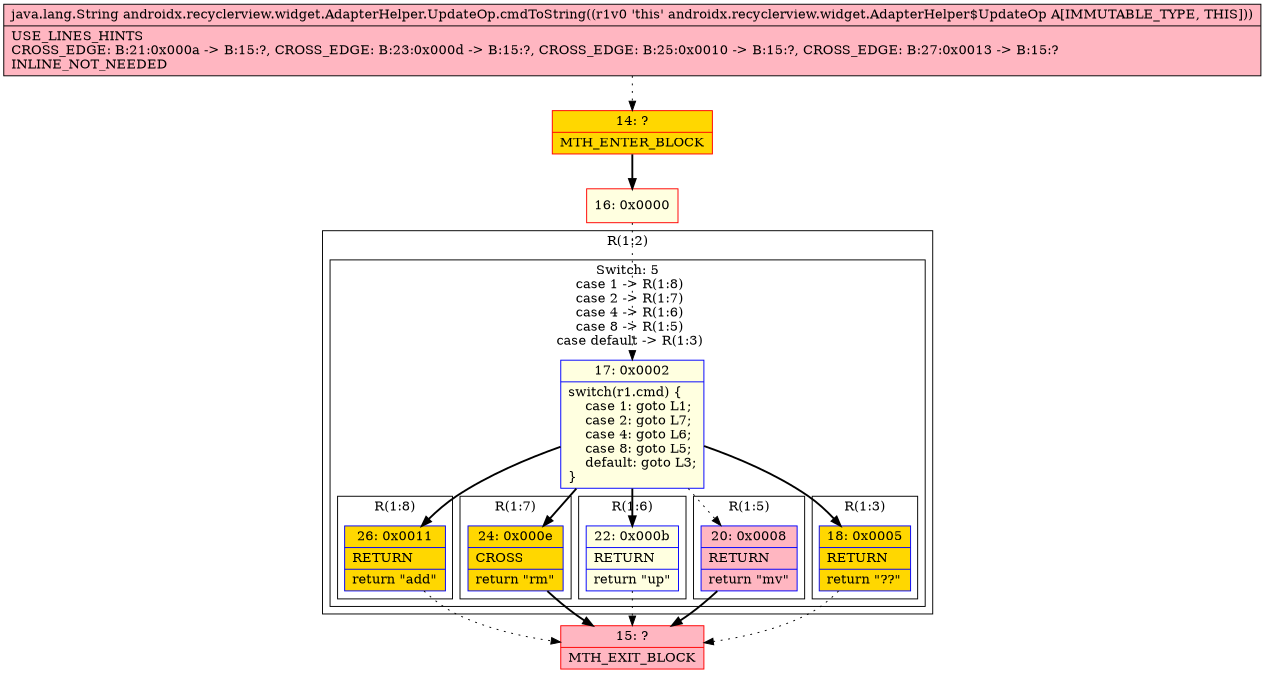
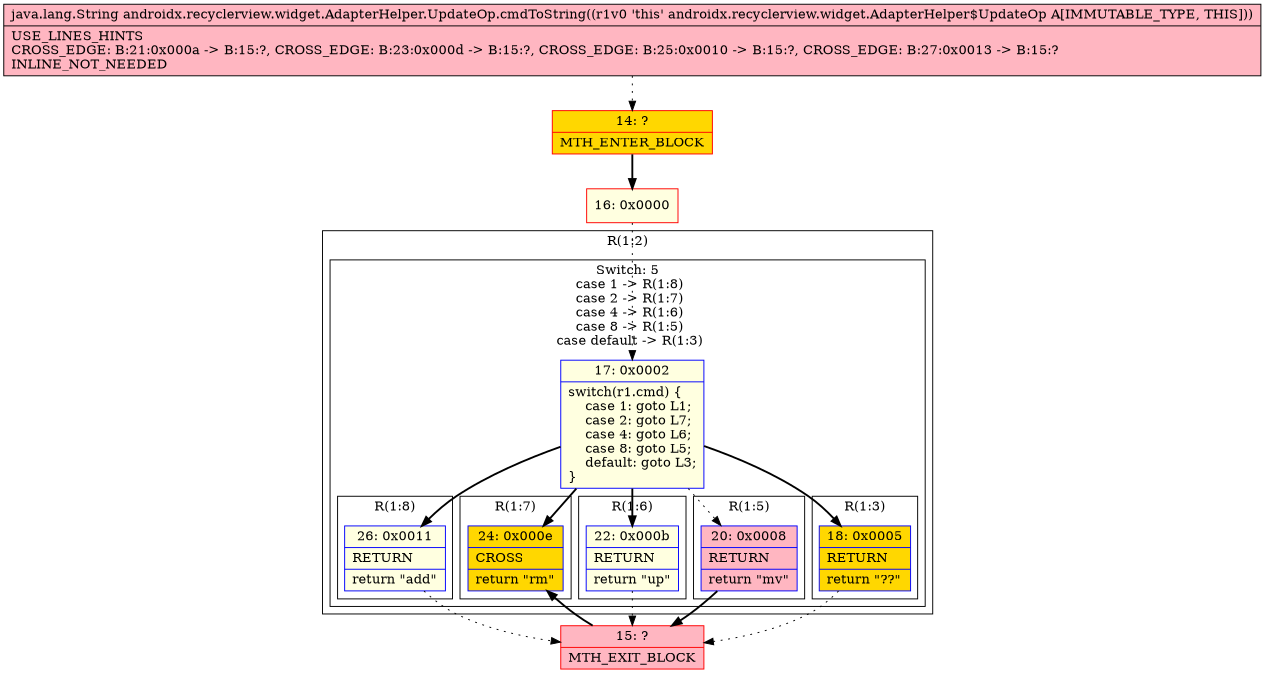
  digraph {
    node [color=blue fillcolor=lightyellow shape=record style=filled]
    edge [style=bold]
-   n1 [fillcolor=gold label="{26\:\ 0x0011|RETURN\l|return \"add\"\l}"]
+   n1 [label="{26\:\ 0x0011|RETURN\l|return \"add\"\l}"]
    n2 [fillcolor=gold label="{24\:\ 0x000e|CROSS\l|return \"rm\"\l}"]
    n3 [label="{22\:\ 0x000b|RETURN\l|return \"up\"\l}"]
    n4 [fillcolor=lightpink label="{20\:\ 0x0008|RETURN\l|return \"mv\"\l}"]
    n5 [fillcolor=gold label="{18\:\ 0x0005|RETURN\l|return \"??\"\l}"]
    n6 [label="{17\:\ 0x0002|switch(r1.cmd) \{\l    case 1: goto L1;\l    case 2: goto L7;\l    case 4: goto L6;\l    case 8: goto L5;\l    default: goto L3;\l\}\l}"]
    n7 [color=red fillcolor=lightpink label="{15\:\ ?|MTH_EXIT_BLOCK\l}"]
    n8 [color=red fillcolor=gold label="{14\:\ ?|MTH_ENTER_BLOCK\l}"]
    n9 [color=red label="{16\:\ 0x0000}"]
    n10 [fillcolor=lightpink label="{java.lang.String androidx.recyclerview.widget.AdapterHelper.UpdateOp.cmdToString((r1v0 'this' androidx.recyclerview.widget.AdapterHelper$UpdateOp A[IMMUTABLE_TYPE, THIS]))  | USE_LINES_HINTS\lCROSS_EDGE: B:21:0x000a \-\> B:15:?, CROSS_EDGE: B:23:0x000d \-\> B:15:?, CROSS_EDGE: B:25:0x0010 \-\> B:15:?, CROSS_EDGE: B:27:0x0013 \-\> B:15:?\lINLINE_NOT_NEEDED\l}" color=""]
    subgraph cluster_1 {
      label="R(1:2)"
      subgraph cluster_2 {
        label="Switch: 5\n case 1 -> R(1:8)\n case 2 -> R(1:7)\n case 4 -> R(1:6)\n case 8 -> R(1:5)\n case default -> R(1:3)"
        n6
        subgraph cluster_3 {
          label="R(1:8)"
          n1
        }
        subgraph cluster_4 {
          label="R(1:7)"
          n2
        }
        subgraph cluster_5 {
          label="R(1:6)"
          n3
        }
        subgraph cluster_6 {
          label="R(1:5)"
          n4
        }
        subgraph cluster_7 {
          label="R(1:3)"
          n5
        }
      }
    }
    n1 -> n7 [style=dotted]
-   n2 -> n7
+   n7 -> n2
    n3 -> n7 [style=dotted]
    n4 -> n7
    n5 -> n7 [style=dotted]
    n6 -> n1
    n6 -> n2
    n6 -> n3
    n6 -> n4 [style=dotted]
    n6 -> n5
    n8 -> n9
    n9 -> n6 [style=dotted]
    n10 -> n8 [style=dotted]
  }
